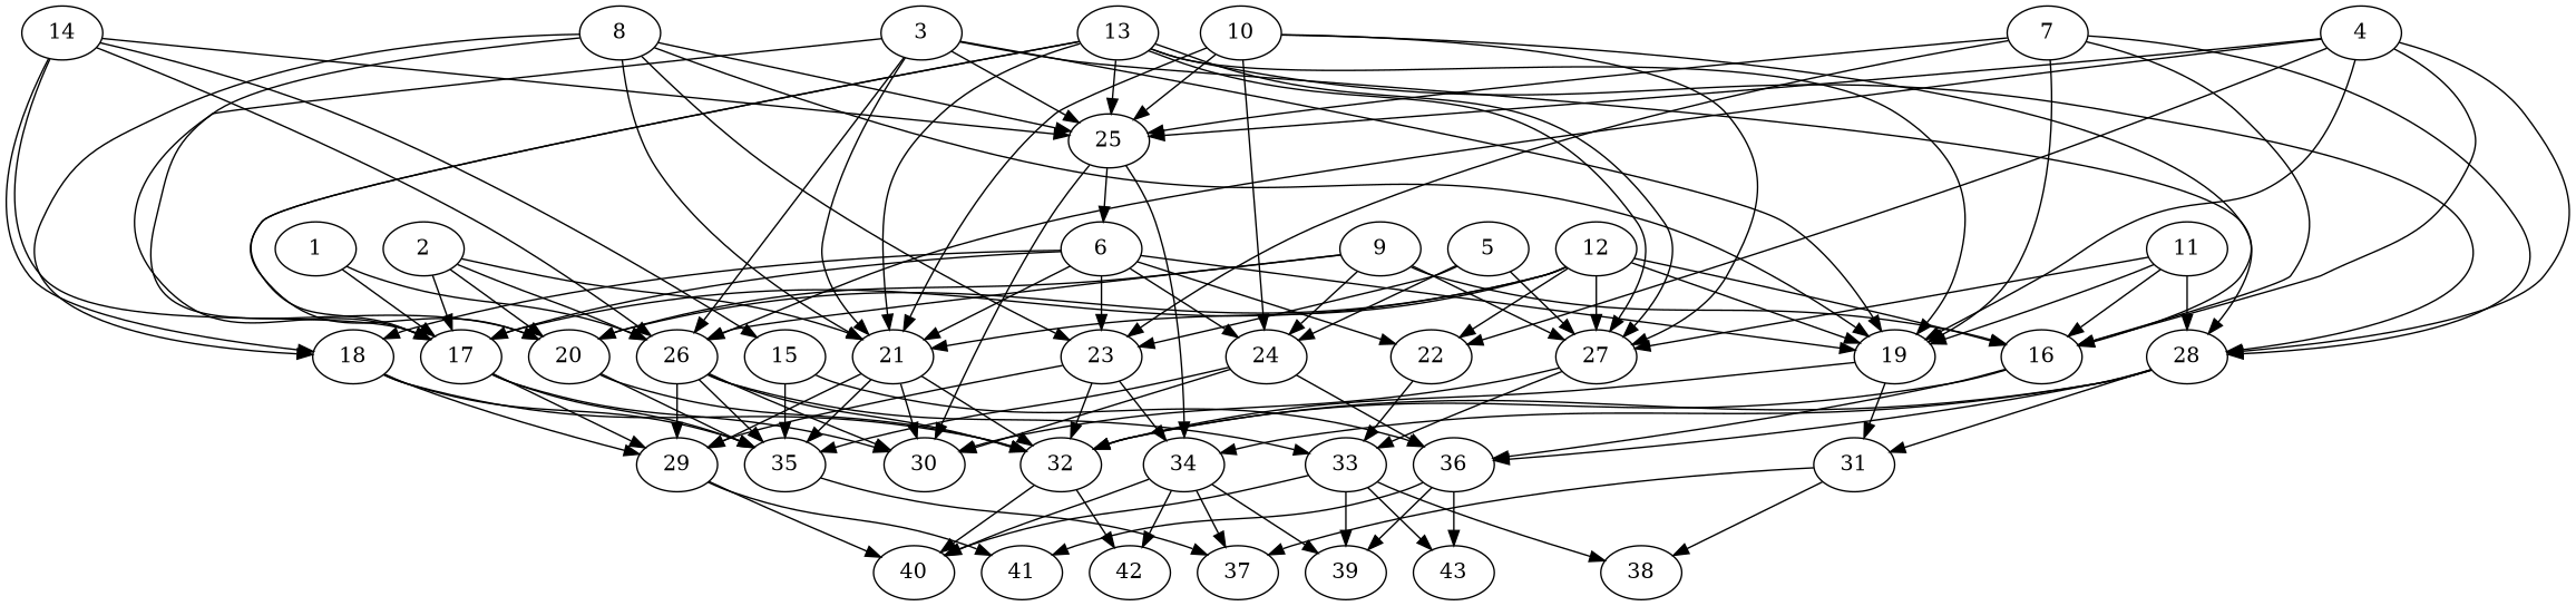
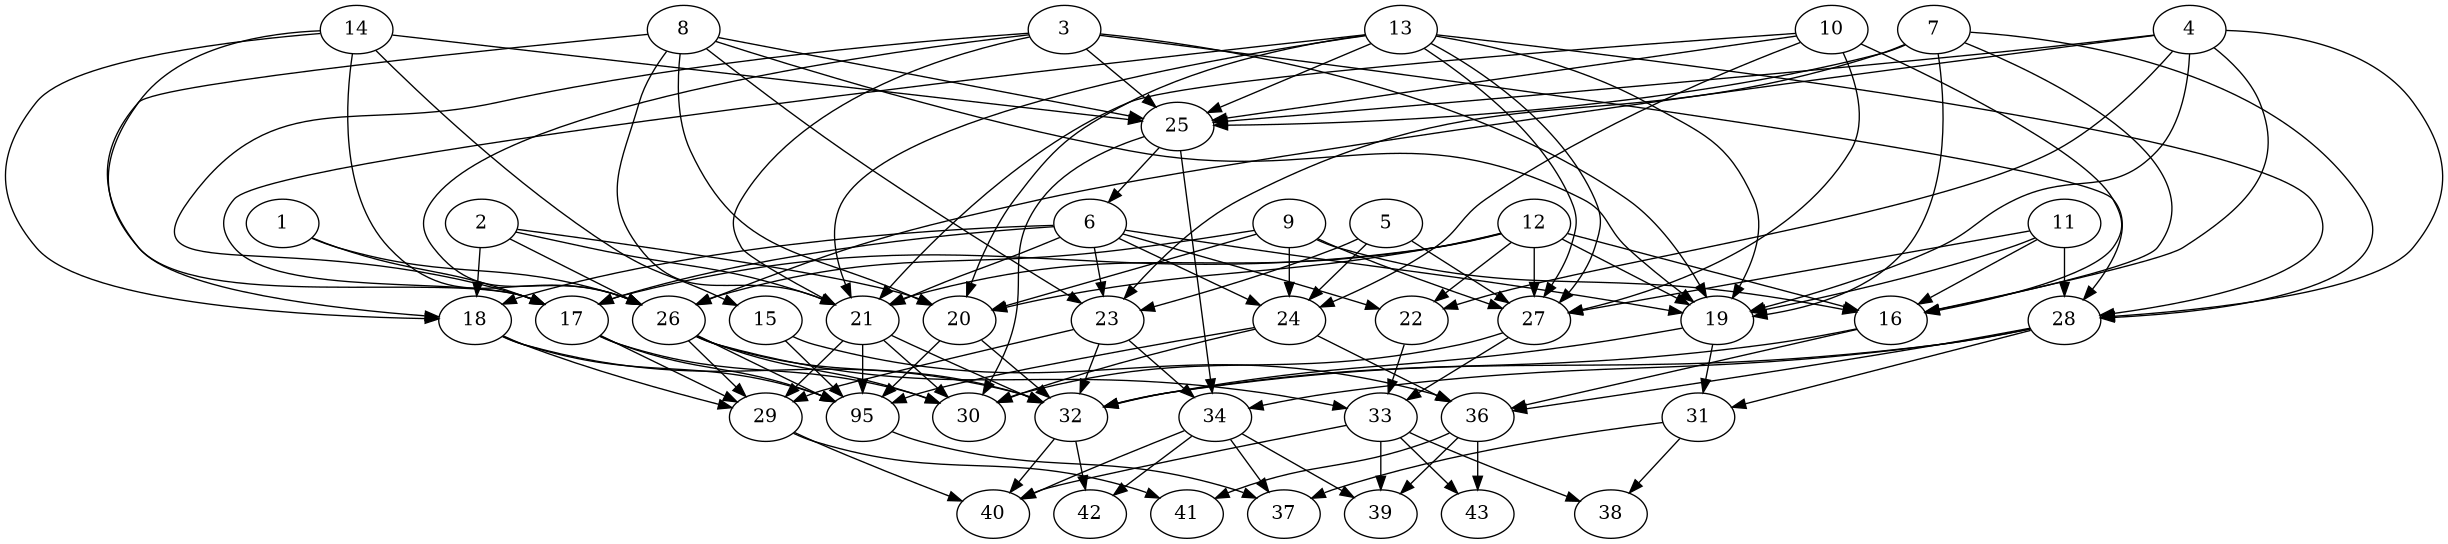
  digraph {
    fontname="DejaVu Serif"
    node [alpha=0.13 fontname="DejaVu Serif"]
    edge [fontname="DejaVu Serif"]
    1 [expect_size=80980563692442864]
    17 [alpha=0.05 expect_size=29152214728347476]
    26 [expect_size=7124982520203727872]
-   35 [alpha=0.12 expect_size=1084736805955003264]
+   35 [alpha=0.12 expect_size=1084736805955003264 label=95]
    29 [alpha=0.04 expect_size=20845854858205756]
    30 [alpha=0.11 expect_size=509354448048908480]
    32 [alpha=0.17 expect_size=6514232420892795731968]
    33 [alpha=0.04 expect_size=38877422035210704]
    37 [alpha=0.02 expect_size=67050944468449784]
    41 [alpha=0.16 expect_size=38972997875349616]
    40 [alpha=0.02 expect_size=7108044663155490816]
    42 [alpha=0.12 expect_size=14477110979234100]
    39 [alpha=0.08 expect_size=48215471727923936]
    43 [alpha=0.02 expect_size=97801097128402496]
    38 [alpha=0.05 expect_size=162878647199734080]
    2 [alpha=0.16 expect_size=772799969852183805952]
    20 [alpha=0.10 expect_size=5821965091616642048]
    21 [alpha=0.00 expect_size=16716526037638316032000]
    3 [alpha=0.16 expect_size=212330612872678944]
    19 [alpha=0.01 expect_size=5847930272794851328]
    25 [alpha=0.06 expect_size=429472070145664876544]
    28 [alpha=0.05 expect_size=39068128375884736]
    31 [alpha=0.16 expect_size=608354553950739712]
    34 [alpha=0.10 expect_size=1486789761673287696384]
    6 [alpha=0.12 expect_size=10617798487636006928384]
    36 [expect_size=1898441635184771072000]
    4 [alpha=0.07 expect_size=5642048229204452352]
    16 [alpha=0.00 expect_size=46527920805161888]
    22 [alpha=0.06 expect_size=8446231874488414208]
    5 [alpha=0.06 expect_size=10159298789468803170304]
    23 [alpha=0.01 expect_size=1379341232265186304]
    24 [alpha=0.17 expect_size=44827459365583952]
    27 [alpha=0.15 expect_size=326215596861370304]
    18 [alpha=0.09 expect_size=4380710553790568]
    7 [alpha=0.00 expect_size=4794591317562737664]
    8 [alpha=0.17 expect_size=822920338655412224000]
    9 [expect_size=2095149981946513195008]
    10 [alpha=0.05 expect_size=70881852478724243456]
    11 [alpha=0.02 expect_size=1243505992726155886592]
    12 [alpha=0.01 expect_size=769928889313731280896]
    13 [alpha=0.15 expect_size=244870905105074528]
    14 [expect_size=4707661056973827]
    15 [alpha=0.12 expect_size=1285127021978028343296]
    1 -> 17
    1 -> 26
    17 -> 35
    17 -> 29
    17 -> 30
    26 -> 35
    26 -> 29
    26 -> 30
    26 -> 32
    26 -> 33
    35 -> 37
    29 -> 41
    29 -> 40
    32 -> 40
    32 -> 42
    33 -> 40
    33 -> 39
    33 -> 43
    33 -> 38
-   2 -> 17
+   2 -> 18
    2 -> 26
    2 -> 20
    2 -> 21
    20 -> 35
    20 -> 32
    21 -> 35
    21 -> 29
    21 -> 30
    21 -> 32
    3 -> 17
    3 -> 26
    3 -> 21
    3 -> 19
    3 -> 25
    3 -> 28
    19 -> 32
    19 -> 31
    25 -> 30
    25 -> 34
    25 -> 6
    28 -> 32
    28 -> 31
    28 -> 34
    28 -> 36
    31 -> 37
    31 -> 38
    34 -> 37
    34 -> 40
    34 -> 42
    34 -> 39
    6 -> 17
    6 -> 21
    6 -> 19
    6 -> 22
    6 -> 23
    6 -> 24
    6 -> 18
    36 -> 41
    36 -> 39
    36 -> 43
    4 -> 26
    4 -> 19
    4 -> 25
    4 -> 28
    4 -> 16
    4 -> 22
    16 -> 32
    16 -> 36
    22 -> 33
    5 -> 23
    5 -> 24
    5 -> 27
    23 -> 29
    23 -> 32
    23 -> 34
    24 -> 35
    24 -> 30
    24 -> 36
    27 -> 30
    27 -> 33
    18 -> 35
    18 -> 29
    18 -> 32
    7 -> 19
    7 -> 25
    7 -> 28
    7 -> 16
    7 -> 23
    8 -> 20
    8 -> 21
    8 -> 19
    8 -> 25
    8 -> 23
    8 -> 18
    9 -> 26
    9 -> 20
    9 -> 16
    9 -> 24
    9 -> 27
    10 -> 21
    10 -> 25
    10 -> 16
    10 -> 24
    10 -> 27
    11 -> 19
    11 -> 28
    11 -> 16
    11 -> 27
    12 -> 17
    12 -> 20
    12 -> 21
    12 -> 19
    12 -> 16
    12 -> 22
    12 -> 27
    13 -> 17
    13 -> 20
    13 -> 21
    13 -> 19
    13 -> 25
    13 -> 28
    13 -> 27
    13 -> 27
    14 -> 17
    14 -> 26
    14 -> 25
    14 -> 18
    14 -> 15
    15 -> 35
    15 -> 36
  }
